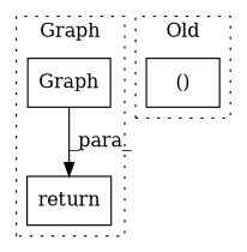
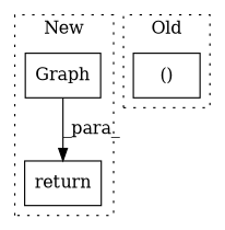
  digraph {
    node [shape=box]
    n1 [a=32 l="6,1" label="Graph" s="3454,3471"]
    n2 [a=41 l=7 label=return s=3447]
    n3 [a=106 l=38 label="()" s=2257]
    subgraph cluster_1 {
-     label="Graph"
+     label=New
      style=dotted
      n1
      n2
    }
    subgraph cluster_2 {
      label=Old
      style=dotted
      n3
    }
    n1 -> n2 [label=_para_]
  }
